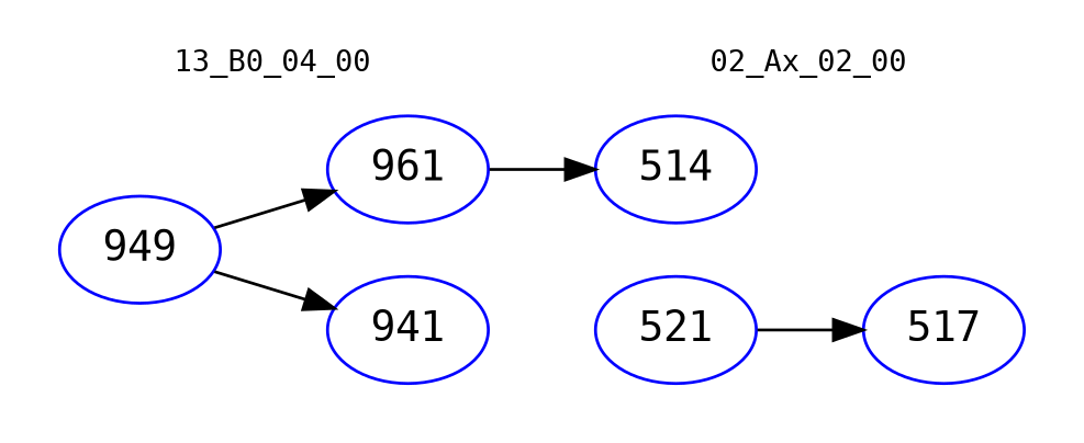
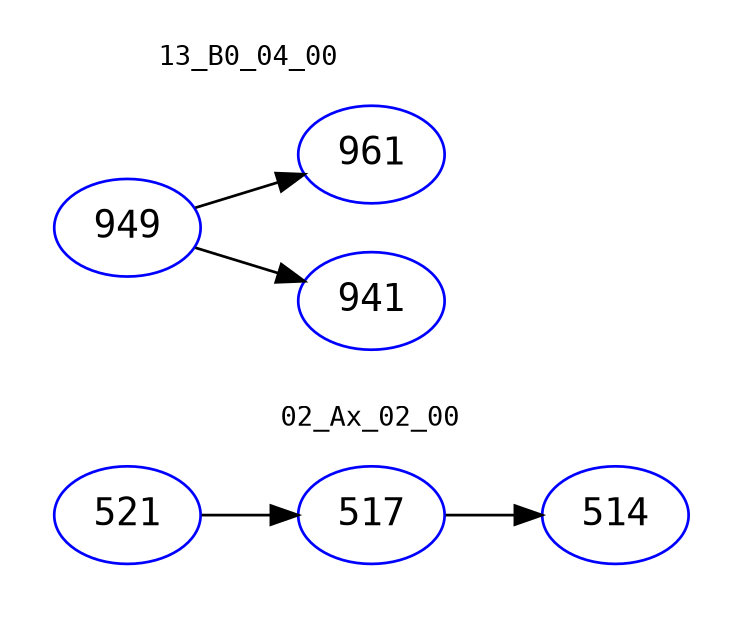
  digraph {
    fontname="DejaVu Sans Mono"
    rankdir=LR
    node [color=blue fontname="DejaVu Sans Mono"]
    edge [color=black fontname="DejaVu Sans Mono"]
    n1 [label=517]
    n2 [label=514]
    n3 [label=521]
    n4 [label=949]
    n5 [label=941]
    n6 [label=961]
    subgraph cluster_1 {
      color=white
      fontsize=10
      label="02_Ax_02_00"
      n1
      n2
      n3
    }
    subgraph cluster_2 {
      color=white
      fontsize=10
      label="13_B0_04_00"
      n4
      n5
      n6
    }
-   n6 -> n2
+   n1 -> n2
    n3 -> n1
    n4 -> n5
    n4 -> n6
  }
